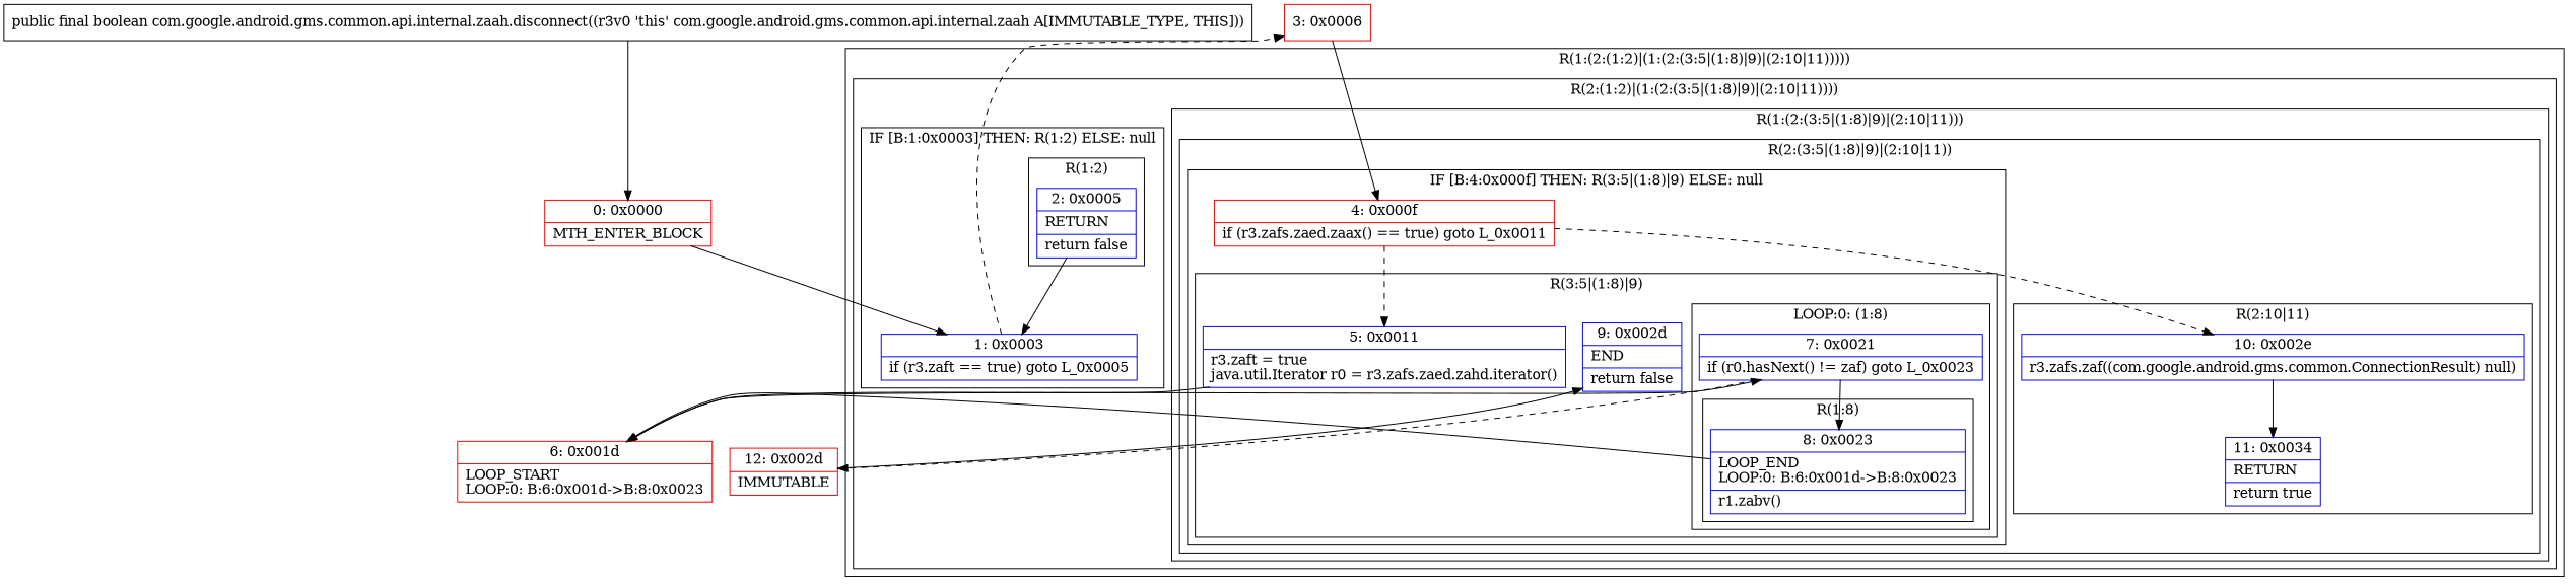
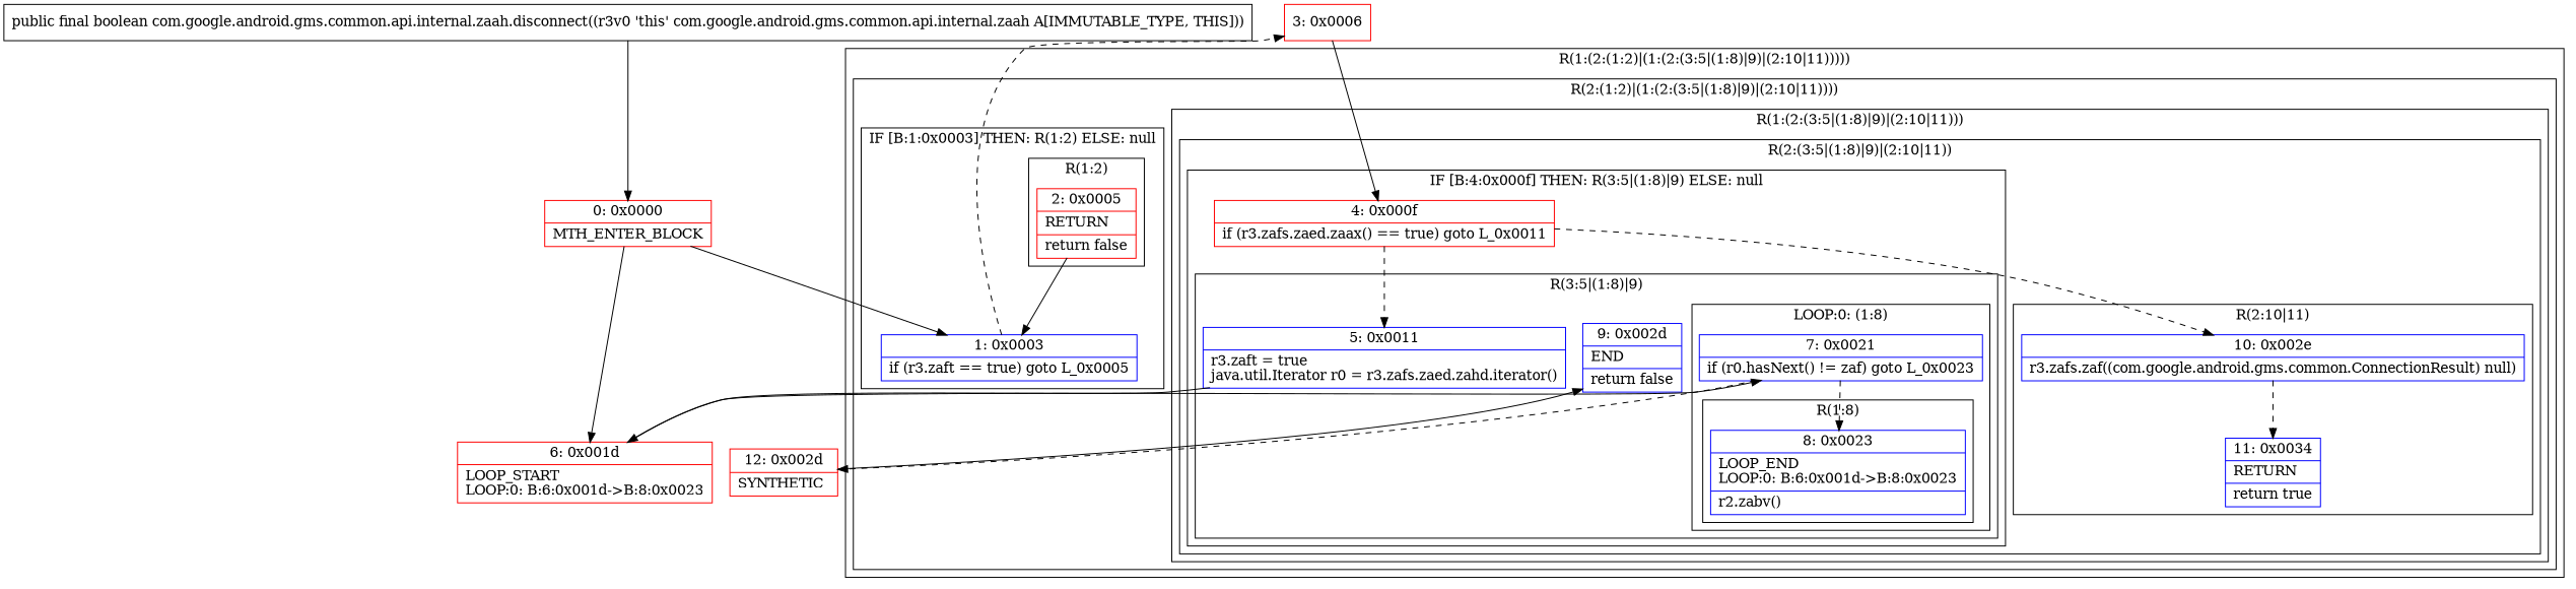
  digraph {
    node [color=blue shape=record]
-   n1 [label="{2\:\ 0x0005|RETURN\l|return false\l}"]
+   n1 [color=red label="{2\:\ 0x0005|RETURN\l|return false\l}"]
    n2 [label="{1\:\ 0x0003|if (r3.zaft == true) goto L_0x0005\l}"]
-   n3 [label="{8\:\ 0x0023|LOOP_END\lLOOP:0: B:6:0x001d\-\>B:8:0x0023\l|r1.zabv()\l}"]
+   n3 [label="{8\:\ 0x0023|LOOP_END\lLOOP:0: B:6:0x001d\-\>B:8:0x0023\l|r2.zabv()\l}"]
    n4 [label="{7\:\ 0x0021|if (r0.hasNext() != zaf) goto L_0x0023\l}"]
    n5 [label="{5\:\ 0x0011|r3.zaft = true\ljava.util.Iterator r0 = r3.zafs.zaed.zahd.iterator()\l}"]
    n6 [label="{9\:\ 0x002d|END\l|return false\l}"]
    n7 [color=red label="{4\:\ 0x000f|if (r3.zafs.zaed.zaax() == true) goto L_0x0011\l}"]
    n8 [label="{10\:\ 0x002e|r3.zafs.zaf((com.google.android.gms.common.ConnectionResult) null)\l}"]
    n9 [label="{11\:\ 0x0034|RETURN\l|return true\l}"]
    n10 [color=red label="{3\:\ 0x0006}"]
    n11 [color=red label="{6\:\ 0x001d|LOOP_START\lLOOP:0: B:6:0x001d\-\>B:8:0x0023\l}"]
-   n12 [color=red label="{12\:\ 0x002d|IMMUTABLE\l}"]
+   n12 [color=red label="{12\:\ 0x002d|SYNTHETIC\l}"]
    n13 [color=red label="{0\:\ 0x0000|MTH_ENTER_BLOCK\l}"]
    n14 [label="{public final boolean com.google.android.gms.common.api.internal.zaah.disconnect((r3v0 'this' com.google.android.gms.common.api.internal.zaah A[IMMUTABLE_TYPE, THIS])) }" color=""]
    subgraph cluster_1 {
      label="R(1:(2:(1:2)|(1:(2:(3:5|(1:8)|9)|(2:10|11)))))"
      subgraph cluster_2 {
        label="R(2:(1:2)|(1:(2:(3:5|(1:8)|9)|(2:10|11))))"
        subgraph cluster_3 {
          label="IF [B:1:0x0003] THEN: R(1:2) ELSE: null"
          n2
          subgraph cluster_4 {
            label="R(1:2)"
            n1
          }
        }
        subgraph cluster_5 {
          label="R(1:(2:(3:5|(1:8)|9)|(2:10|11)))"
          subgraph cluster_6 {
            label="R(2:(3:5|(1:8)|9)|(2:10|11))"
            subgraph cluster_7 {
              label="IF [B:4:0x000f] THEN: R(3:5|(1:8)|9) ELSE: null"
              n7
              subgraph cluster_8 {
                label="R(3:5|(1:8)|9)"
                n5
                n6
                subgraph cluster_9 {
                  label="LOOP:0: (1:8)"
                  n4
                  subgraph cluster_10 {
                    label="R(1:8)"
                    n3
                  }
                }
              }
            }
            subgraph cluster_11 {
              label="R(2:10|11)"
              n8
              n9
            }
          }
        }
      }
    }
    n1 -> n2
    n2 -> n10 [style=dashed]
-   n3 -> n11
-   n4 -> n3
+   n13 -> n11
+   n4 -> n3 [style=dashed]
    n4 -> n12 [style=dashed]
    n5 -> n11
    n7 -> n5 [style=dashed]
    n7 -> n8 [style=dashed]
-   n8 -> n9
+   n8 -> n9 [style=dashed]
    n10 -> n7
    n11 -> n4
    n12 -> n6
    n13 -> n2
    n14 -> n13
  }
